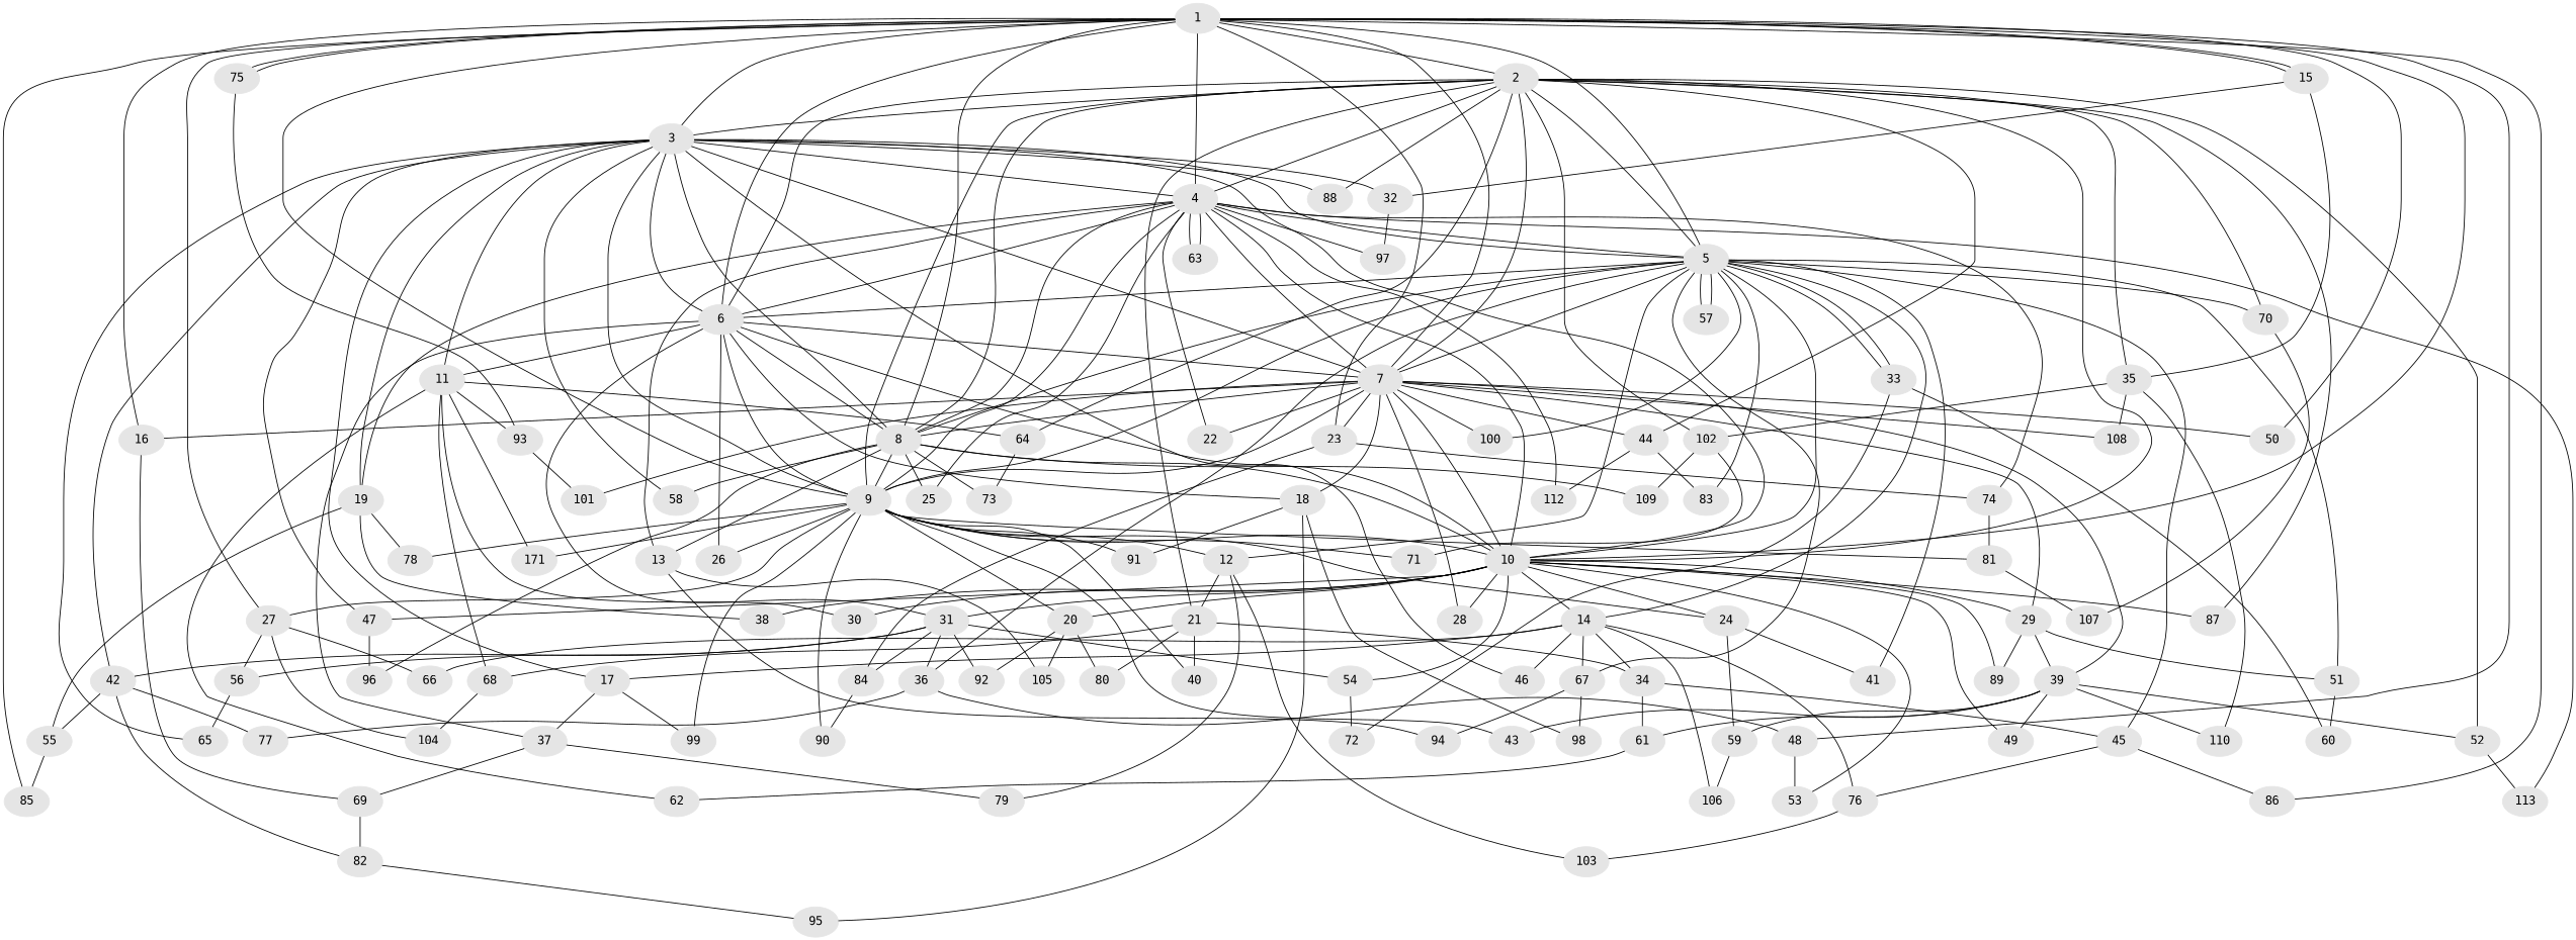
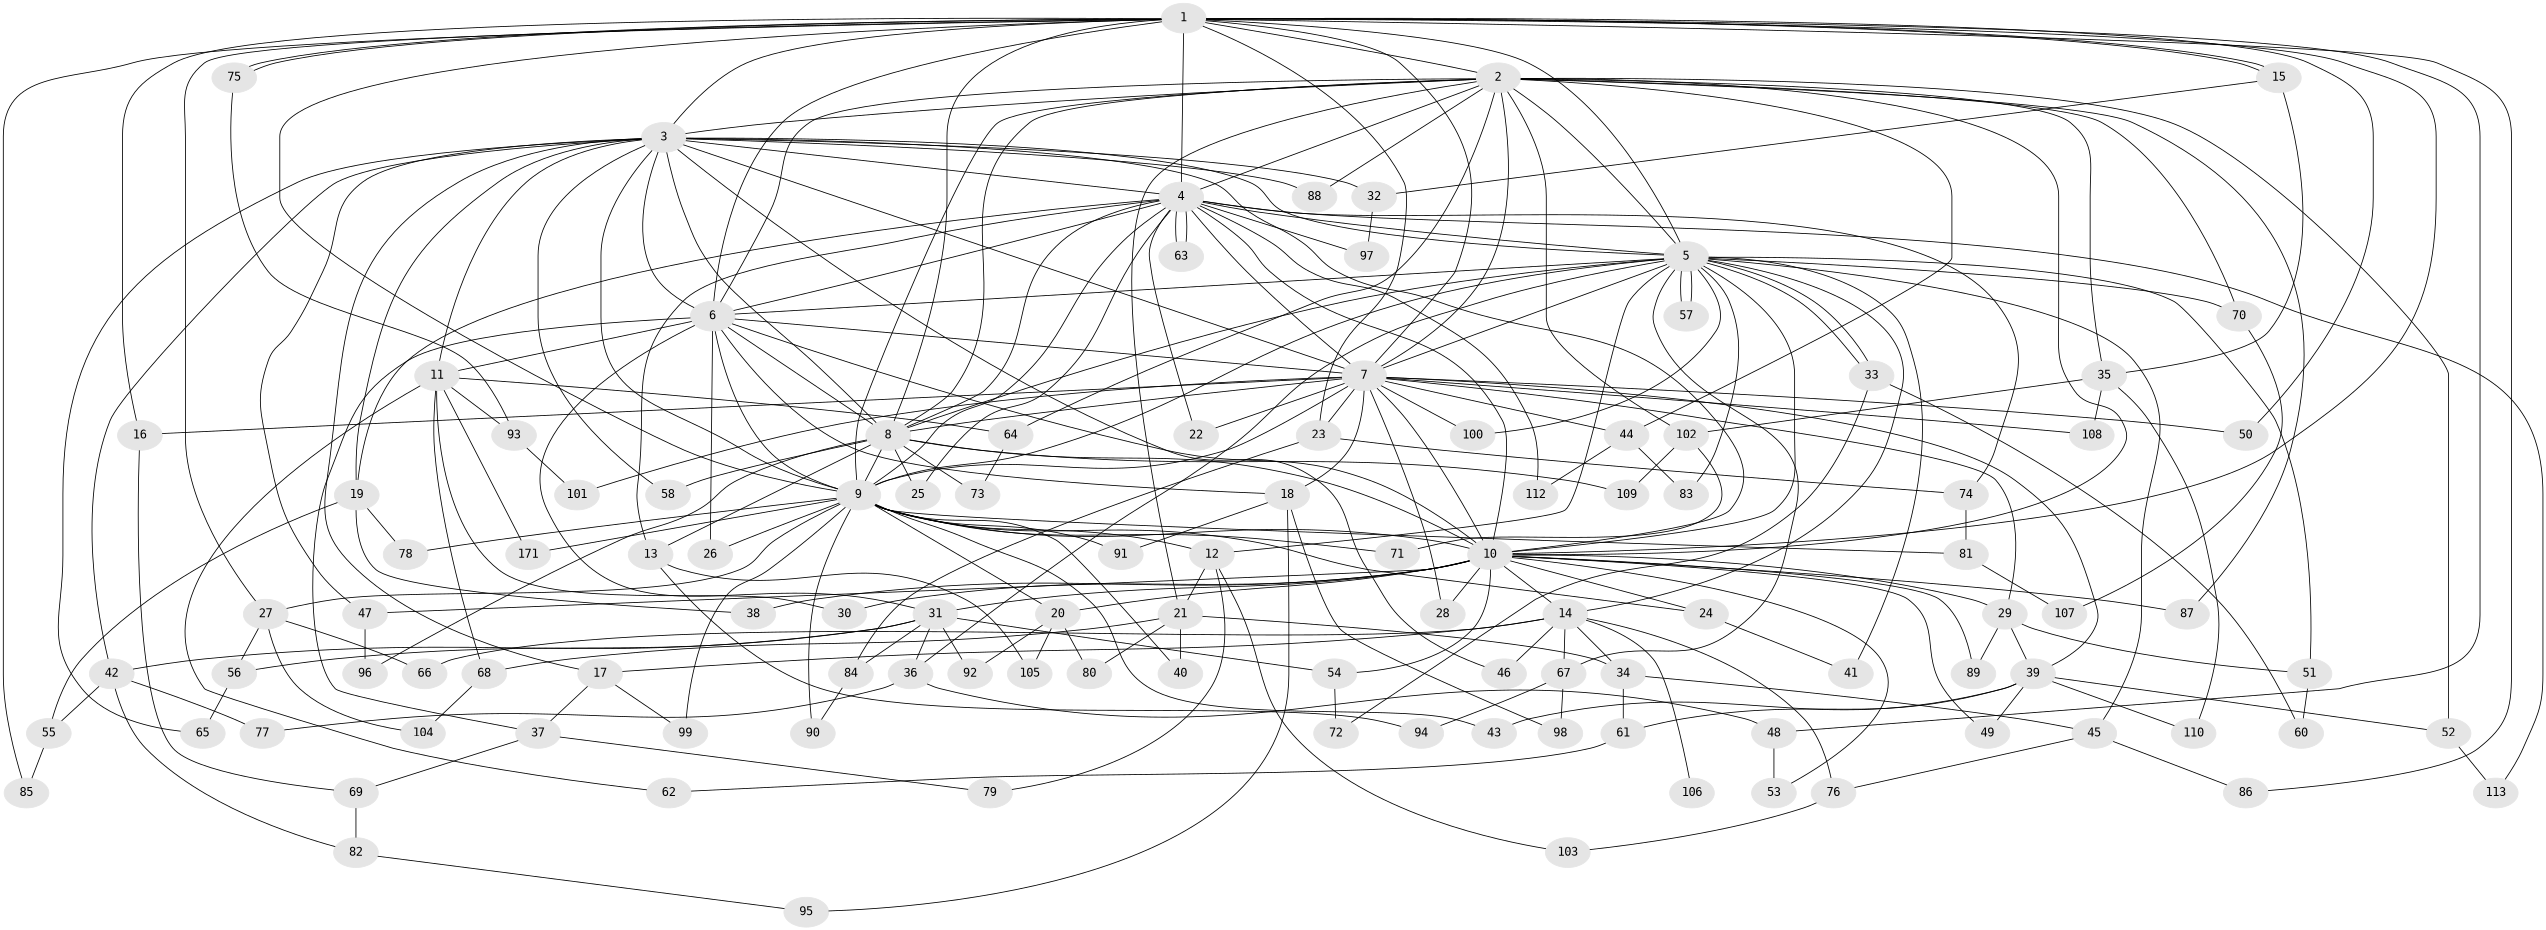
  graph {
    fontname="DejaVu Sans Mono"
    node [color=gray90 fontname="DejaVu Sans Mono" style=filled]
    edge [fontname="DejaVu Sans Mono"]
    1
    2
    3
    4
    5
    6
    7
    8
    9
    10
    15
    16
    23
    27
    48
    50
    75
    85
    86
    21
    35
    44
    52
    64
    70
    87
    88
    102
    11
    17
    19
    32
    42
    46
    47
    58
    65
    13
    22
    25
    63
    74
    97
    112
    113
    12
    14
    33
    36
    41
    45
    51
    57
    67
    83
    100
    18
    26
    31
    37
    28
    29
    39
    101
    108
    73
    96
    109
    71
    20
    24
    40
    43
    78
    81
    90
    91
    99
    n79 [label=171]
    30
    38
    49
    53
    54
    89
    69
    84
    66
    56
    104
    93
    68
    34
    80
    110
    107
    62
    55
    77
    82
    94
    105
    79
    103
    76
    106
    60
    72
    98
    95
    92
-   59
    61
    1 -- 2
    1 -- 3
    1 -- 4
    1 -- 5
    1 -- 6
    1 -- 7
    1 -- 8
    1 -- 9
    1 -- 10
    1 -- 15
    1 -- 15
    1 -- 16
    1 -- 23
    1 -- 27
    1 -- 48
    1 -- 50
    1 -- 75
    1 -- 75
    1 -- 85
    1 -- 86
    2 -- 3
    2 -- 4
    2 -- 5
    2 -- 6
    2 -- 7
    2 -- 8
    2 -- 9
    2 -- 10
    2 -- 21
    2 -- 35
    2 -- 44
    2 -- 52
    2 -- 64
    2 -- 70
    2 -- 87
    2 -- 88
    2 -- 102
    3 -- 4
    3 -- 5
    3 -- 6
    3 -- 7
    3 -- 8
    3 -- 9
    3 -- 10
    3 -- 88
    3 -- 11
    3 -- 17
    3 -- 19
    3 -- 32
    3 -- 42
    3 -- 46
    3 -- 47
    3 -- 58
    3 -- 65
    4 -- 5
    4 -- 6
    4 -- 7
    4 -- 8
    4 -- 9
    4 -- 10
    4 -- 19
    4 -- 13
    4 -- 22
    4 -- 25
    4 -- 63
    4 -- 63
    4 -- 74
    4 -- 97
    4 -- 112
    4 -- 113
    5 -- 6
    5 -- 7
    5 -- 8
    5 -- 9
    5 -- 10
    5 -- 70
    5 -- 12
    5 -- 14
    5 -- 33
    5 -- 33
    5 -- 36
    5 -- 41
    5 -- 45
    5 -- 51
    5 -- 57
    5 -- 57
    5 -- 67
    5 -- 83
    5 -- 100
    6 -- 7
    6 -- 8
    6 -- 9
    6 -- 10
    6 -- 11
    6 -- 18
    6 -- 26
    6 -- 31
    6 -- 37
    7 -- 8
    7 -- 9
    7 -- 10
    7 -- 16
    7 -- 23
    7 -- 50
    7 -- 44
    7 -- 22
    7 -- 100
    7 -- 18
    7 -- 28
    7 -- 29
    7 -- 39
    7 -- 101
    7 -- 108
    8 -- 9
    8 -- 10
    8 -- 58
    8 -- 13
    8 -- 25
    8 -- 73
    8 -- 96
    8 -- 109
    9 -- 10
    9 -- 27
    9 -- 12
    9 -- 26
    9 -- 71
    9 -- 20
    9 -- 24
    9 -- 40
    9 -- 43
    9 -- 78
    9 -- 81
    9 -- 90
    9 -- 91
    9 -- 99
    9 -- n79
    10 -- 87
    10 -- 47
    10 -- 14
    10 -- 31
    10 -- 28
    10 -- 29
    10 -- 20
    10 -- 24
    10 -- 30
    10 -- 38
    10 -- 49
    10 -- 53
    10 -- 54
    10 -- 89
    15 -- 35
    15 -- 32
    16 -- 69
    23 -- 74
    23 -- 84
    27 -- 66
    27 -- 56
    27 -- 104
    48 -- 53
    75 -- 93
    21 -- 40
    21 -- 68
    21 -- 34
    21 -- 80
    35 -- 102
    35 -- 108
    35 -- 110
    44 -- 112
    44 -- 83
    52 -- 113
    64 -- 73
    70 -- 107
    102 -- 109
    102 -- 71
    11 -- 64
    11 -- n79
    11 -- 30
    11 -- 93
    11 -- 68
    11 -- 62
    17 -- 37
    17 -- 99
    19 -- 78
    19 -- 38
    19 -- 55
    32 -- 97
    42 -- 55
    42 -- 77
    42 -- 82
    47 -- 96
    13 -- 94
    13 -- 105
    74 -- 81
    12 -- 21
    12 -- 79
    12 -- 103
    14 -- 17
    14 -- 46
    14 -- 67
    14 -- 66
    14 -- 34
    14 -- 76
    14 -- 106
    33 -- 60
    33 -- 72
    36 -- 48
    36 -- 77
    45 -- 86
    45 -- 76
    51 -- 60
    67 -- 94
    67 -- 98
    18 -- 91
    18 -- 98
    18 -- 95
    31 -- 42
    31 -- 36
    31 -- 54
    31 -- 84
    31 -- 56
    31 -- 92
    37 -- 69
    37 -- 79
    29 -- 51
    29 -- 39
    29 -- 89
    39 -- 52
    39 -- 43
    39 -- 49
    39 -- 110
-   39 -- 59
    39 -- 61
    20 -- 80
    20 -- 105
    20 -- 92
    24 -- 41
-   24 -- 59
    81 -- 107
    54 -- 72
    69 -- 82
    84 -- 90
    56 -- 65
    93 -- 101
    68 -- 104
    34 -- 45
    34 -- 61
    55 -- 85
    82 -- 95
    76 -- 103
-   59 -- 106
    61 -- 62
  }
